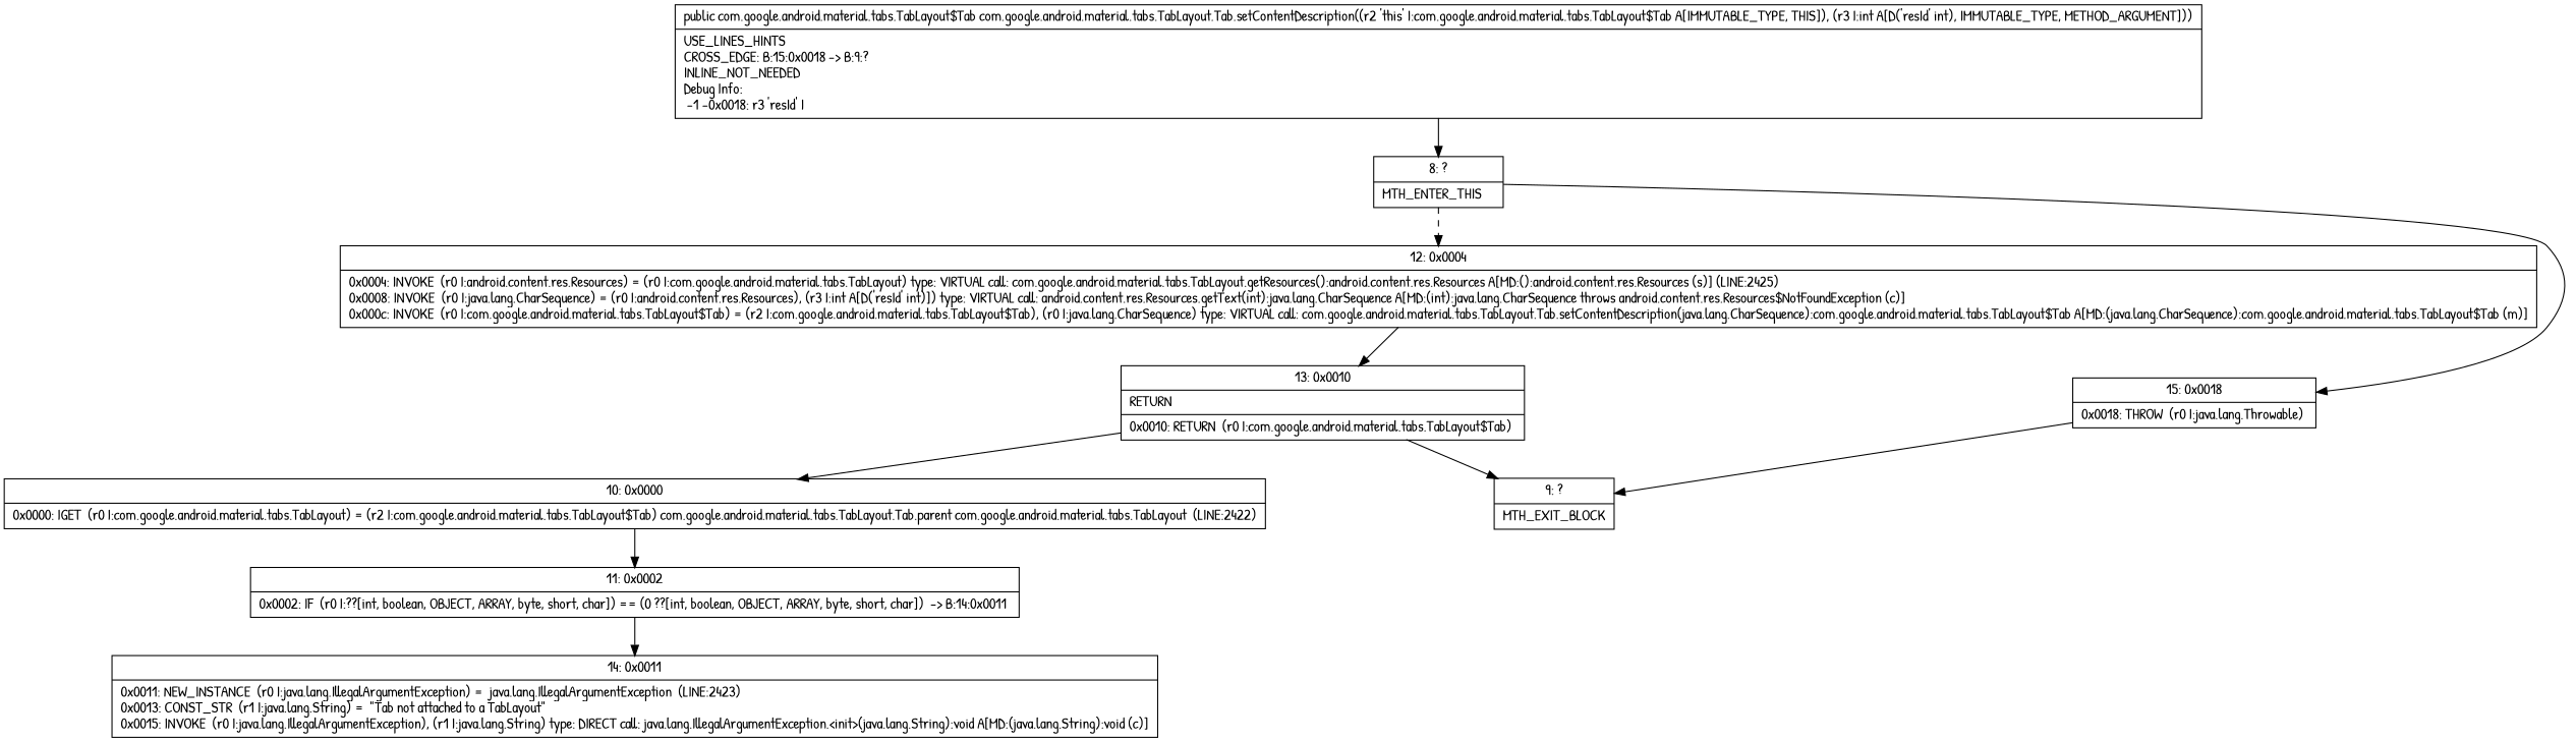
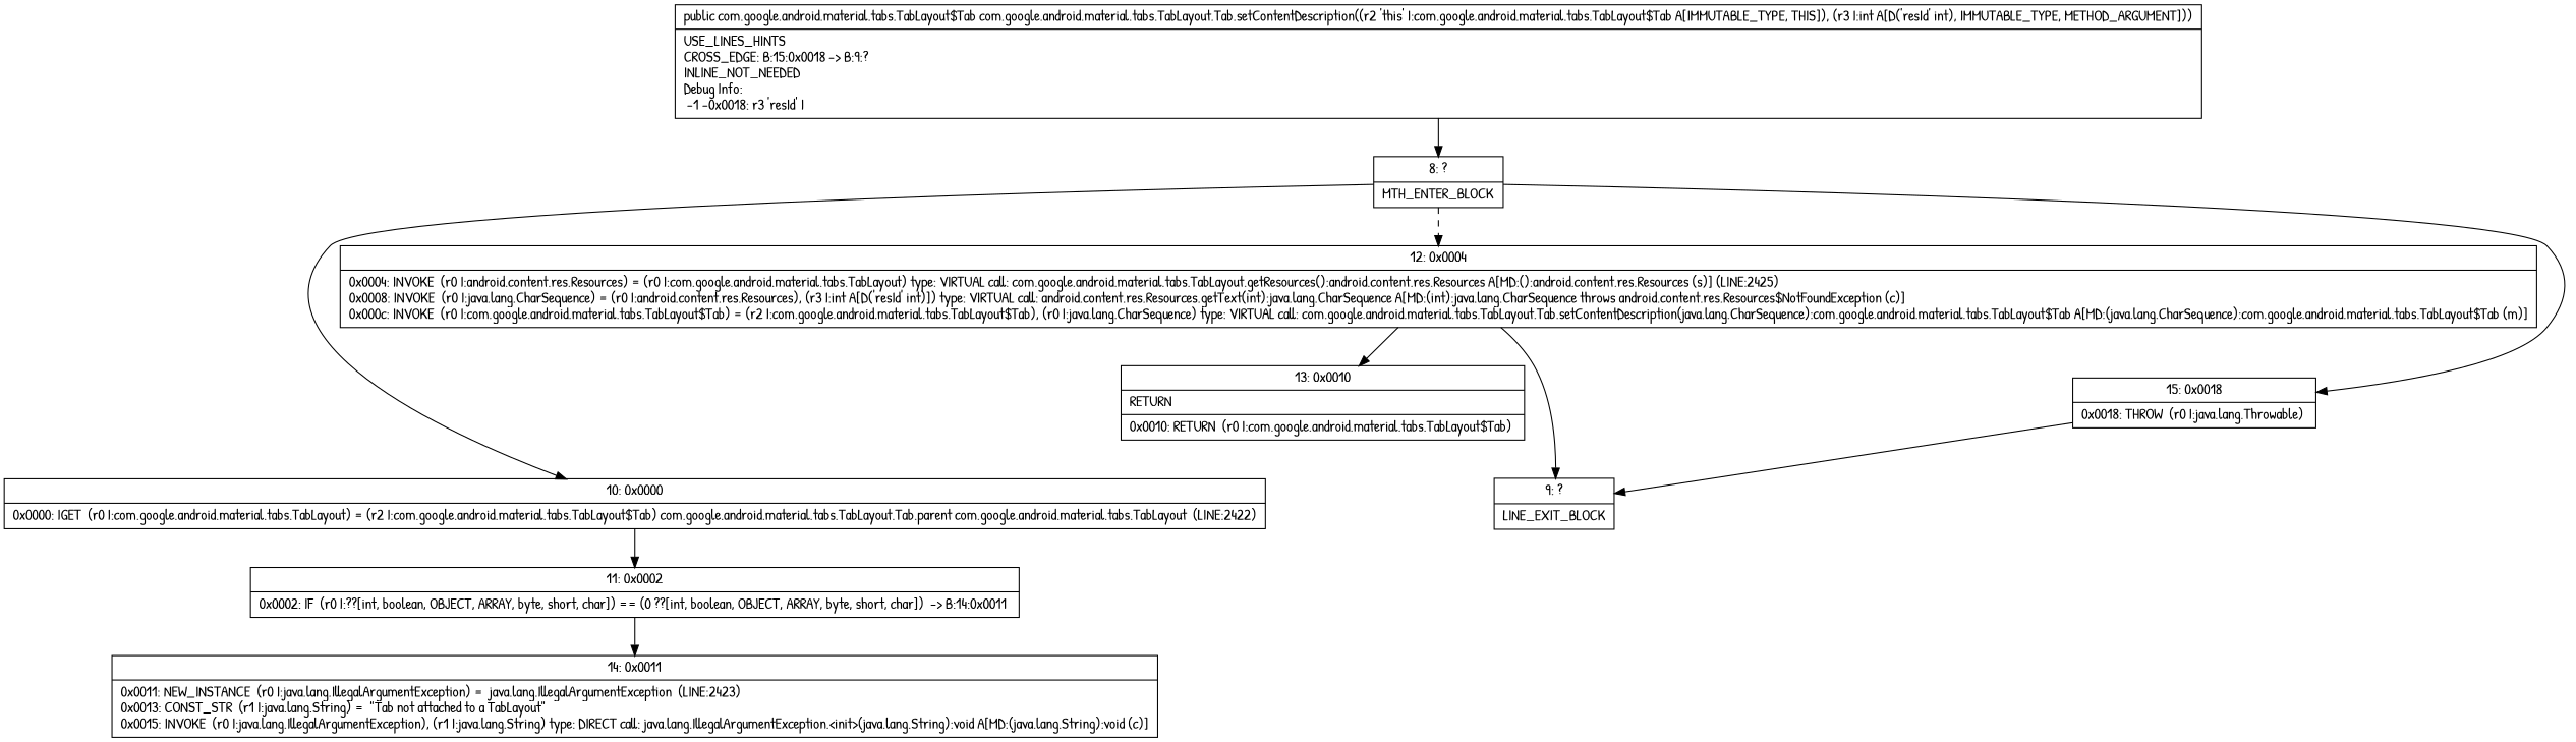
  digraph {
    fontname="Patrick Hand"
    node [fontname="Patrick Hand" shape=record]
    edge [fontname="Patrick Hand"]
-   n1 [label="{8\:\ ?|MTH_ENTER_THIS\l}"]
+   n1 [label="{8\:\ ?|MTH_ENTER_BLOCK\l}"]
    n2 [label="{10\:\ 0x0000|0x0000: IGET  (r0 I:com.google.android.material.tabs.TabLayout) = (r2 I:com.google.android.material.tabs.TabLayout$Tab) com.google.android.material.tabs.TabLayout.Tab.parent com.google.android.material.tabs.TabLayout  (LINE:2422)\l}"]
    n3 [label="{12\:\ 0x0004|0x0004: INVOKE  (r0 I:android.content.res.Resources) = (r0 I:com.google.android.material.tabs.TabLayout) type: VIRTUAL call: com.google.android.material.tabs.TabLayout.getResources():android.content.res.Resources A[MD:():android.content.res.Resources (s)] (LINE:2425)\l0x0008: INVOKE  (r0 I:java.lang.CharSequence) = (r0 I:android.content.res.Resources), (r3 I:int A[D('resId' int)]) type: VIRTUAL call: android.content.res.Resources.getText(int):java.lang.CharSequence A[MD:(int):java.lang.CharSequence throws android.content.res.Resources$NotFoundException (c)]\l0x000c: INVOKE  (r0 I:com.google.android.material.tabs.TabLayout$Tab) = (r2 I:com.google.android.material.tabs.TabLayout$Tab), (r0 I:java.lang.CharSequence) type: VIRTUAL call: com.google.android.material.tabs.TabLayout.Tab.setContentDescription(java.lang.CharSequence):com.google.android.material.tabs.TabLayout$Tab A[MD:(java.lang.CharSequence):com.google.android.material.tabs.TabLayout$Tab (m)]\l}"]
    n4 [label="{15\:\ 0x0018|0x0018: THROW  (r0 I:java.lang.Throwable) \l}"]
    n5 [label="{11\:\ 0x0002|0x0002: IF  (r0 I:??[int, boolean, OBJECT, ARRAY, byte, short, char]) == (0 ??[int, boolean, OBJECT, ARRAY, byte, short, char])  \-\> B:14:0x0011 \l}"]
    n6 [label="{14\:\ 0x0011|0x0011: NEW_INSTANCE  (r0 I:java.lang.IllegalArgumentException) =  java.lang.IllegalArgumentException  (LINE:2423)\l0x0013: CONST_STR  (r1 I:java.lang.String) =  \"Tab not attached to a TabLayout\" \l0x0015: INVOKE  (r0 I:java.lang.IllegalArgumentException), (r1 I:java.lang.String) type: DIRECT call: java.lang.IllegalArgumentException.\<init\>(java.lang.String):void A[MD:(java.lang.String):void (c)]\l}"]
    n7 [label="{13\:\ 0x0010|RETURN\l|0x0010: RETURN  (r0 I:com.google.android.material.tabs.TabLayout$Tab) \l}"]
-   n8 [label="{9\:\ ?|MTH_EXIT_BLOCK\l}"]
+   n8 [label="{9\:\ ?|LINE_EXIT_BLOCK\l}"]
    n9 [label="{public com.google.android.material.tabs.TabLayout$Tab com.google.android.material.tabs.TabLayout.Tab.setContentDescription((r2 'this' I:com.google.android.material.tabs.TabLayout$Tab A[IMMUTABLE_TYPE, THIS]), (r3 I:int A[D('resId' int), IMMUTABLE_TYPE, METHOD_ARGUMENT]))  | USE_LINES_HINTS\lCROSS_EDGE: B:15:0x0018 \-\> B:9:?\lINLINE_NOT_NEEDED\lDebug Info:\l  \-1 \-0x0018: r3 'resId' I\l}"]
-   n7 -> n2
+   n1 -> n2
    n1 -> n3 [style=dashed]
    n1 -> n4
    n2 -> n5
    n3 -> n7
    n4 -> n8
    n5 -> n6
-   n7 -> n8
+   n3 -> n8
    n9 -> n1
  }
